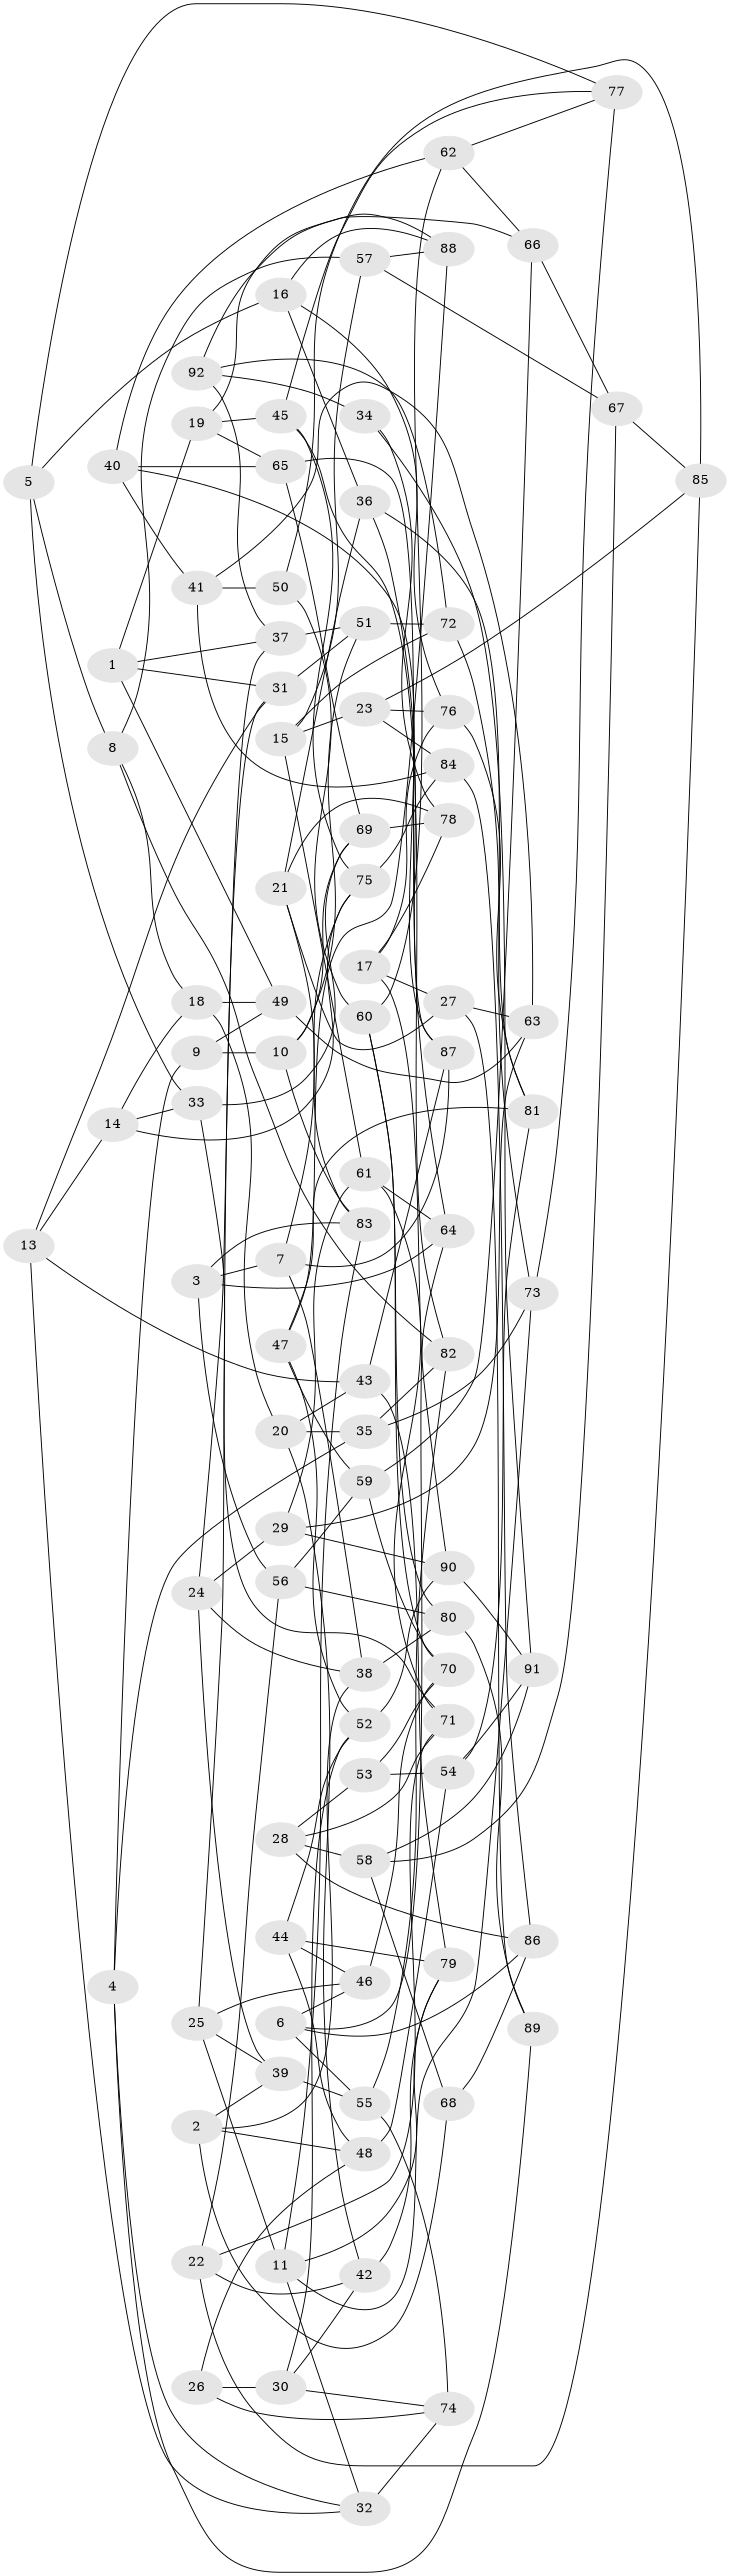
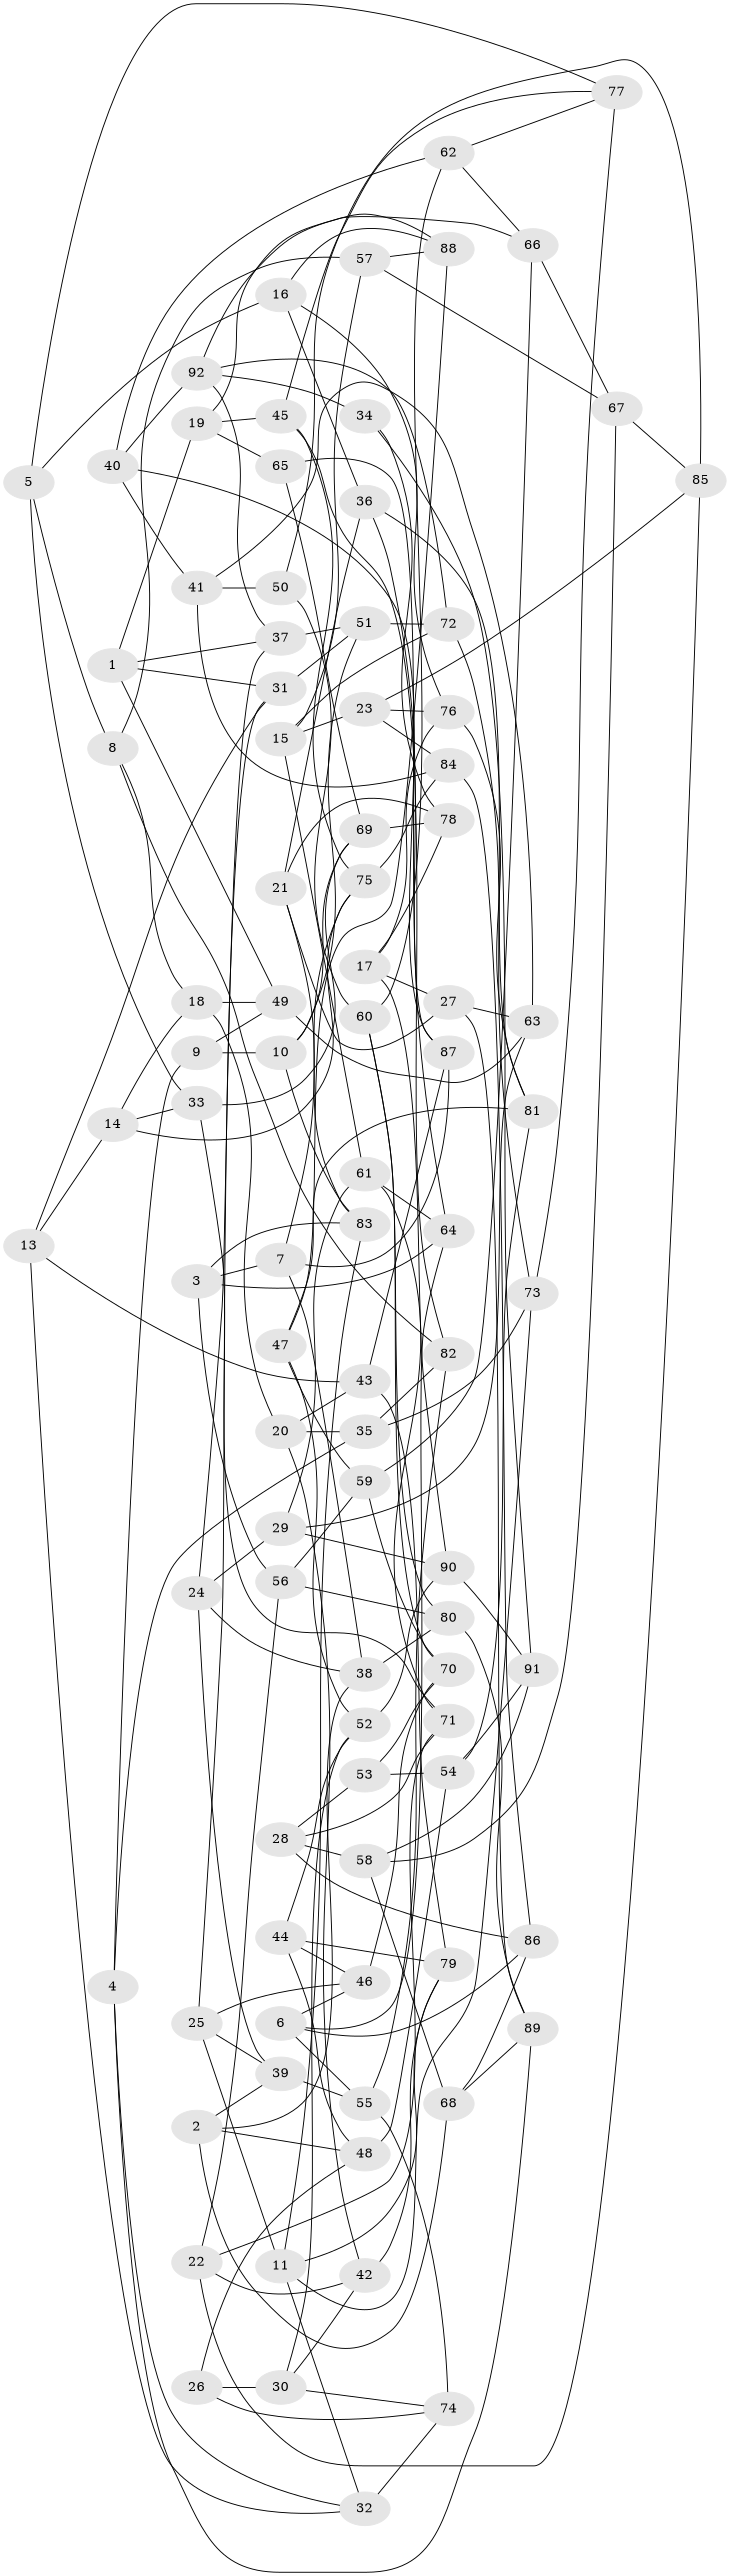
  graph {
    rankdir=LR
    node [color=gray90 style=filled]
    1
    19
    31
    37
    49
    45
    65
    66
    51
    63
    2
    38
    39
    48
    68
    80
    55
    54
    89
    86
    3
    7
    56
    64
    83
    75
    87
    59
    4
    9
    32
    35
    10
    74
    82
    73
    5
    8
    16
    33
    77
    18
    57
    88
    36
    76
    69
    71
    6
    46
    70
    84
    20
    67
    34
    78
    91
    72
    11
    79
    n61 [label=92]
    13
    14
    43
    15
    23
    61
    85
    81
    17
    27
    90
    42
    21
    22
    24
    29
    25
    26
    30
    52
    28
    53
    58
    40
    41
    62
    50
    60
    44
    47
    1 -- 19
    1 -- 31
    1 -- 37
    1 -- 49
    19 -- 45
    19 -- 65
    19 -- 66
    31 -- 51
    37 -- 51
    49 -- 63
    45 -- 75
    45 -- 82
    45 -- 77
    65 -- 87
    65 -- 69
    66 -- 67
    51 -- 72
    2 -- 38
    2 -- 39
    2 -- 48
    2 -- 68
    38 -- 80
    39 -- 55
    48 -- 54
+   68 -- 89
    68 -- 86
    80 -- 89
    55 -- 74
    55 -- 82
    54 -- 91
    54 -- 81
    3 -- 7
    3 -- 56
    3 -- 64
    3 -- 83
    7 -- 38
    7 -- 75
    7 -- 87
    56 -- 80
    56 -- 59
    75 -- 84
    59 -- 66
    59 -- 70
    4 -- 89
    4 -- 9
    4 -- 32
    4 -- 35
    9 -- 49
    9 -- 10
    32 -- 74
    35 -- 82
    35 -- 73
    10 -- 51
    10 -- 83
    10 -- 69
    73 -- 77
    5 -- 8
    5 -- 16
    5 -- 33
    5 -- 77
    8 -- 82
    8 -- 18
    8 -- 57
    16 -- 88
    16 -- 36
    16 -- 76
    33 -- 69
    33 -- 71
    18 -- 49
    18 -- 20
    57 -- 88
    57 -- 67
    36 -- 64
    36 -- 81
    76 -- 81
    69 -- 78
    6 -- 55
    6 -- 86
    6 -- 64
    6 -- 46
    46 -- 70
    84 -- 86
    20 -- 35
    20 -- 43
    20 -- 42
    67 -- 85
    34 -- 78
    34 -- 91
    72 -- 73
    11 -- 83
    11 -- 32
    11 -- 73
    11 -- 79
    n61 -- 37
    n61 -- 88
    n61 -- 34
    n61 -- 72
    13 -- 31
    13 -- 32
    13 -- 14
    13 -- 43
    14 -- 75
    14 -- 33
    14 -- 18
    43 -- 87
    43 -- 79
    15 -- 57
    15 -- 72
    15 -- 23
    15 -- 61
    23 -- 76
    23 -- 84
    23 -- 85
    61 -- 64
    61 -- 71
    17 -- 76
    17 -- 78
    17 -- 27
    17 -- 90
    27 -- 63
    27 -- 89
    90 -- 91
    42 -- 79
    21 -- 83
    21 -- 36
    21 -- 78
    21 -- 27
    22 -- 56
    22 -- 71
    22 -- 85
    22 -- 42
    24 -- 37
    24 -- 38
    24 -- 39
    24 -- 29
    29 -- 63
    29 -- 61
    29 -- 90
    25 -- 31
    25 -- 39
    25 -- 46
    25 -- 11
    26 -- 48
    26 -- 74
    26 -- 30
    30 -- 74
    30 -- 42
    30 -- 52
    52 -- 90
    28 -- 86
    28 -- 71
    28 -- 53
    28 -- 58
    53 -- 54
    53 -- 70
    58 -- 68
    58 -- 67
    58 -- 91
-   40 -- 65
+   40 -- n61
    40 -- 87
    40 -- 41
    40 -- 62
    41 -- 63
    41 -- 84
    41 -- 50
    62 -- 66
    62 -- 77
    50 -- 85
    50 -- 60
    60 -- 80
    60 -- 70
    60 -- 62
    44 -- 48
    44 -- 46
    44 -- 79
    44 -- 52
    47 -- 59
    47 -- 88
    47 -- 81
    47 -- 52
  }
